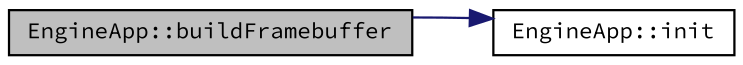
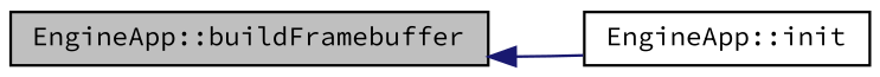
  digraph {
    rankdir=LR
    fontname="Source Code Pro"
    node [color=black fontname="Source Code Pro" fontsize=10 shape=record style=filled]
    n1 [fillcolor=grey75 fontcolor=black height=0.2 label="EngineApp::buildFramebuffer" width=0.4]
    n2 [fillcolor=white height=0.2 label="EngineApp::init" width=0.4]
-   n2 -> n1 [color=midnightblue dir=back fontname="Source Code Pro" fontsize=10 labelfontname=Helvetica labelfontsize=10 style=solid]
+   n1 -> n2 [color=midnightblue dir=back fontname="Source Code Pro" fontsize=10 labelfontname=Helvetica labelfontsize=10 style=solid]
  }
